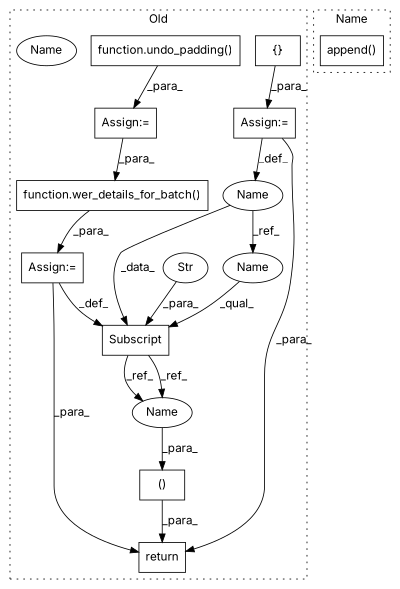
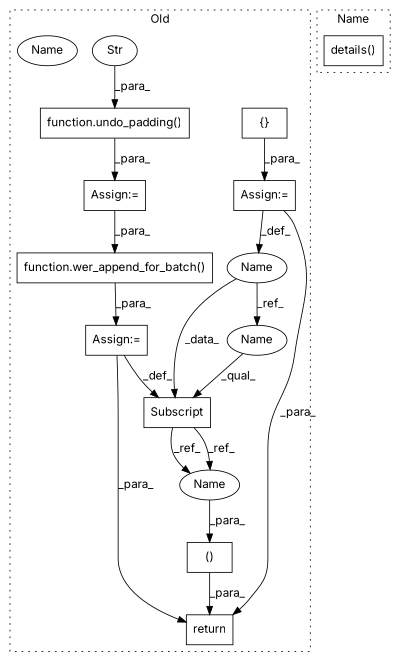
  digraph {
    fontname=Inter
    node [a=87 fontname=Inter l=5 s=1203 shape=box]
    edge [fontname=Inter]
-   n1 [a=75 l="22,1" label="function.wer_details_for_batch()" s="1143,1179"]
+   n1 [a=75 l="22,1" label="function.wer_append_for_batch()" s="1143,1179"]
    n2 [a=54 l=7 label="()" s=1201]
    n3 [label=Name s=960 shape=ellipse]
    n4 [a=63 l="12,0" label=Subscript s="1128,0"]
    n5 [a=95 l="2,1" label="{}" s="968,969"]
    n6 [a=66 label=Str s=1134 shape=ellipse]
    n7 [a=75 l="13,1" label="function.undo_padding()" s="1087,1114"]
    n8 [a=68 l=3 label="Assign:=" s=1084]
    n9 [a=68 l=3 label="Assign:=" s=965]
    n10 [a=68 l=3 label="Assign:=" s=1140]
    n11 [a=93 l=7 label=return s=1190]
    n12 [label=Name shape=ellipse]
    n13 [label=Name s=1128 shape=ellipse]
    n14 [label=Name shape=ellipse]
-   n15 [a=75 l="24,1" label="append()" s="815,863"]
+   n15 [a=75 l="24,1" label="details()" s="815,863"]
    subgraph cluster_1 {
      label=Old
      style=dotted
      n1
      n2
      n3
      n4
      n5
      n6
      n7
      n8
      n9
      n10
      n11
      n12
      n13
      n14
    }
    subgraph cluster_2 {
      label=Name
      style=dotted
      n15
    }
    n1 -> n10 [label=_para_]
    n2 -> n11 [label=_para_]
    n3 -> n4 [label=_data_]
    n3 -> n13 [label=_ref_]
    n4 -> n14 [label=_ref_]
    n4 -> n14 [label=_ref_]
    n5 -> n9 [label=_para_]
-   n6 -> n4 [label=_para_]
+   n6 -> n7 [label=_para_]
    n7 -> n8 [label=_para_]
    n8 -> n1 [label=_para_]
    n9 -> n3 [label=_def_]
    n9 -> n11 [label=_para_]
    n10 -> n4 [label=_def_]
    n10 -> n11 [label=_para_]
    n13 -> n4 [label=_qual_]
    n14 -> n2 [label=_para_]
  }
